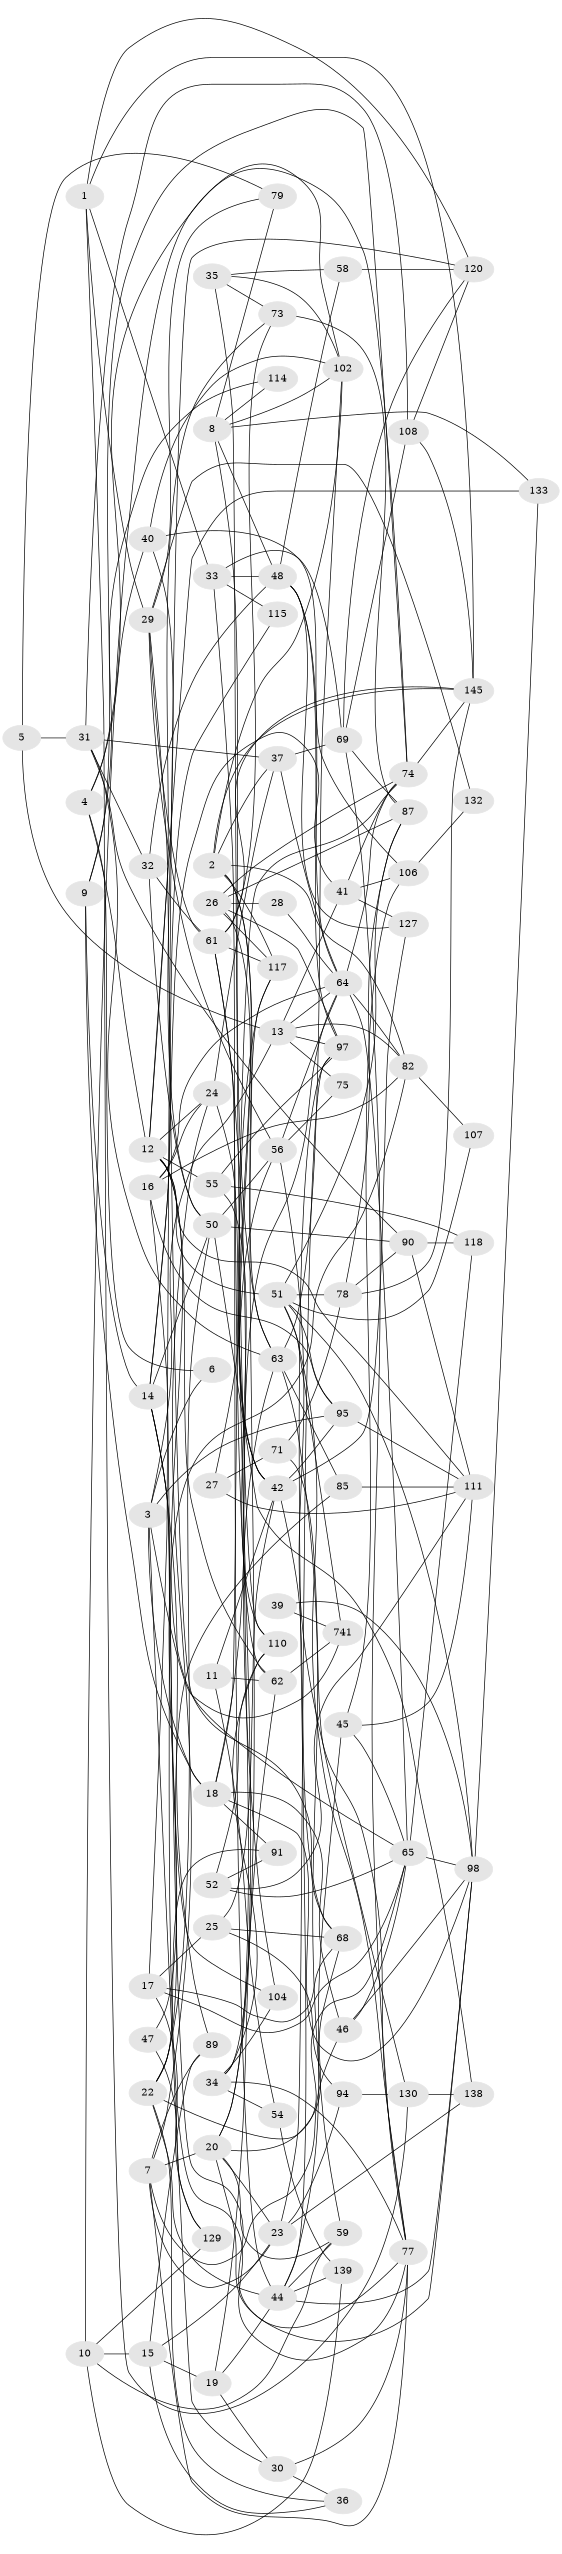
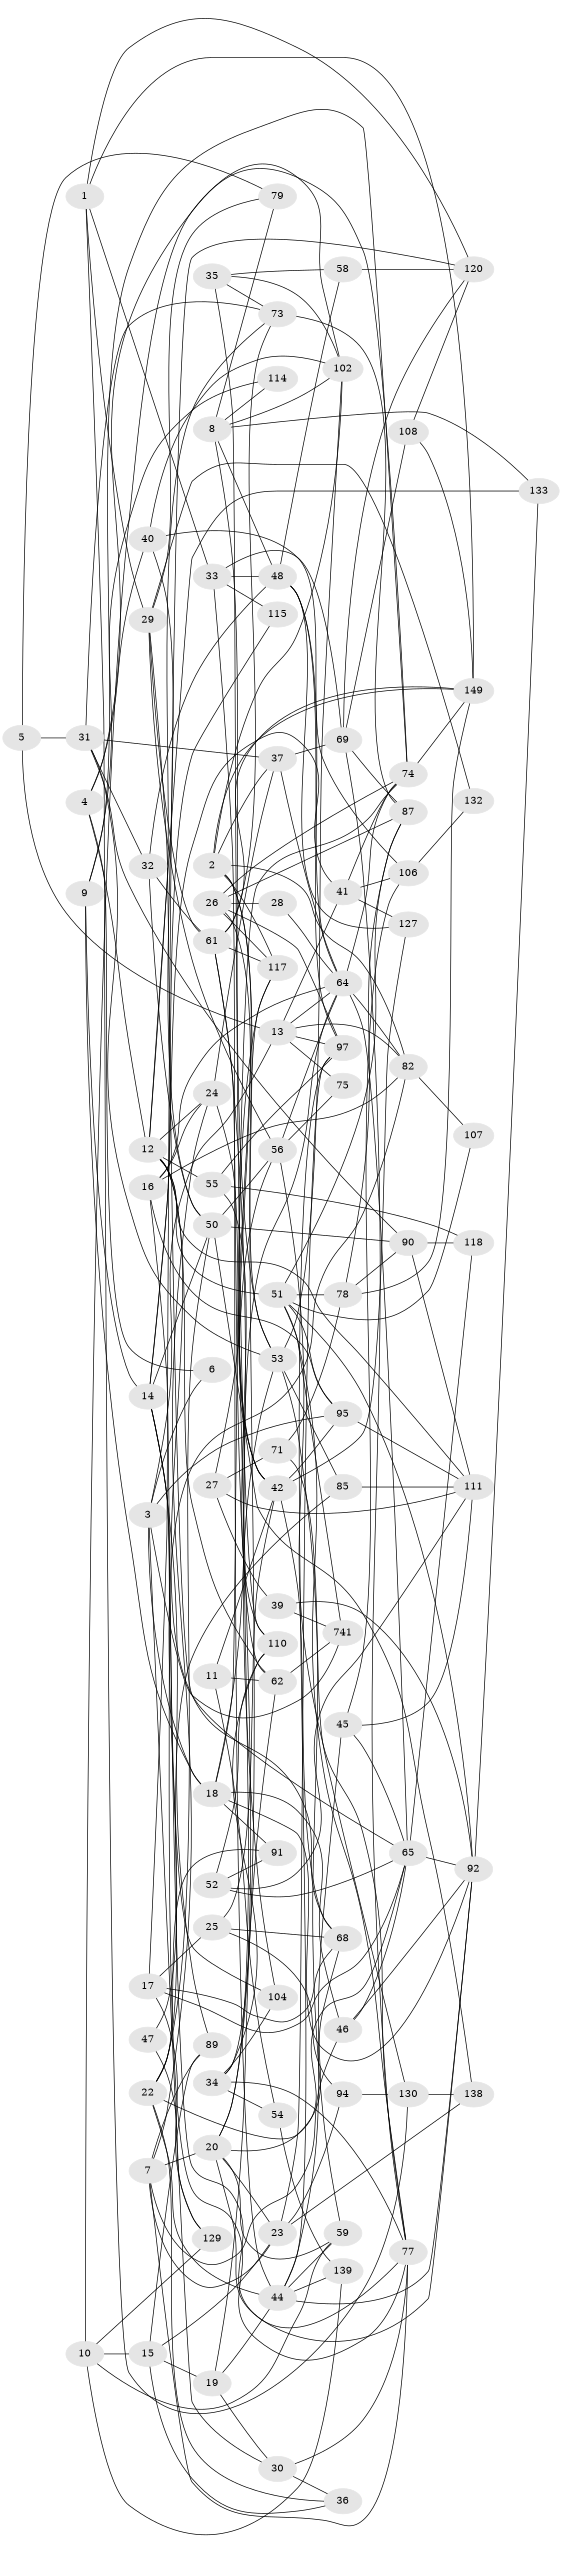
  graph {
    rankdir=LR
    node [color=gray90 style=filled]
    1 [super="+103"]
    29
    33 [super="+43"]
    120
    130
-   145
+   145 [label=149]
    79 [super="+105"]
    68
    56 [super="+66"]
    61 [super="+125"]
    132
    48 [super="+84"]
    115
    44 [super="+96"]
    69 [super="+122"]
    138
    2 [super="+109"]
    37 [super="+76"]
    42 [super="+128"]
-   53 [super="+60" label=63]
+   53 [super="+60"]
    82
    102 [super="+123"]
    117 [super="+146"]
    64 [super="+131"]
    95
    127
    59 [super="+83"]
    85
    107
    3 [super="+70"]
    6
    13
    18 [super="+100"]
    30
    n35 [label=741]
    41 [super="+72"]
    75
    97 [super="+126"]
    46
    74 [super="+140"]
    91
-   92 [super="+137" label=98]
+   92 [super="+137"]
    77 [super="+134"]
    36
    111 [super="+142"]
    4 [super="+88"]
    12 [super="+21"]
    40
    24 [super="+101"]
    133
    62
    51 [super="+98"]
    55
    65 [super="+143"]
    73
    50 [super="+93"]
    106
    5
    31 [super="+119"]
    32
    90 [super="+124"]
    108
    7 [super="+112"]
    20 [super="+57"]
    23 [super="+121"]
    89
    94
    58
    8
    114
    9 [super="+80"]
    14 [super="+38"]
    104
    10 [super="+135"]
    15 [super="+113"]
    129
    139
    19
    11
    54
    87 [super="+99"]
    78 [super="+86"]
    110
    118
    16 [super="+81"]
    17 [super="+63"]
    25
    45
    22 [super="+136"]
    26 [super="+67"]
    28
    27 [super="+116"]
    39
    71
    34 [super="+49"]
    35
    47
    52
    1 -- 29
    1 -- 33
    1 -- 120
    1 -- 130
    1 -- 145
    29 -- 79
    29 -- 68
    29 -- 56
    29 -- 61
    29 -- 132
    33 -- 48
    33 -- 115
    33 -- 44
    33 -- 69
    130 -- 138
    56 -- 64
    56 -- 75
    56 -- 77
    61 -- 145
    61 -- 117
    61 -- 62
    61 -- 73
    61 -- 104
    48 -- 64
    48 -- 127
    48 -- 97
    48 -- 58
    44 -- 59
    44 -- 97
    44 -- 92
    44 -- 139
    44 -- 45
    69 -- 120
    69 -- 77
    69 -- 108
    69 -- 87
    2 -- 145
    2 -- 37
    2 -- 42
    2 -- 53
    2 -- 82
    2 -- 102
    2 -- 117
    37 -- 69
    37 -- 64
    42 -- 68
    42 -- 95
    42 -- 127
    53 -- 102
    53 -- 59
    53 -- 85
    82 -- 107
    64 -- 82
    64 -- 74
    64 -- 65
    95 -- 111
    85 -- 111
    3 -- 95
    3 -- 6
    3 -- 13
    3 -- 18
    3 -- 30
    3 -- n35
    13 -- 82
    13 -- 64
    13 -- 41
    13 -- 75
    13 -- 97
    18 -- 53
    18 -- 46
    18 -- 74
    18 -- 91
    18 -- 92
    30 -- 77
    30 -- 36
    41 -- 127
    41 -- 74
    41 -- 106
    46 -- 92
    46 -- 65
    74 -- 145
    92 -- 133
    4 -- 102
    4 -- 6
    4 -- 12
    4 -- 40
    12 -- 111
    12 -- 24
    12 -- 133
    12 -- 62
    12 -- 51
    12 -- 55
    12 -- 65
    12 -- 73
    40 -- 102
    40 -- 50
    40 -- 106
    24 -- 37 [weight=2]
    24 -- 42
    62 -- n35
    51 -- 95
    51 -- 107
    51 -- n35
    51 -- 92
    51 -- 77
    51 -- 87
    51 -- 78
    55 -- 97
    55 -- 110
    55 -- 118
    65 -- 92
    65 -- 118
    73 -- 87
    50 -- 56
    50 -- 138
    50 -- 90
    106 -- 132
    5 -- 79
    5 -- 13
    5 -- 31
    31 -- 37 [weight=2]
    31 -- 53
    31 -- 32
    31 -- 90
-   31 -- 108
+   31 -- 73
    32 -- 61
    32 -- 48
    32 -- 50
    90 -- 111
    90 -- 118
    108 -- 120
    108 -- 145
    7 -- 46
    7 -- 77
    7 -- 24
    7 -- 20
    7 -- 23
    7 -- 89
    20 -- 68
    20 -- 117
    20 -- 64
    20 -- 59
    20 -- 92
    20 -- 23
    23 -- 138
    23 -- 97
    23 -- 94
    94 -- 130
    58 -- 120
    8 -- 79
    8 -- 48
    8 -- 53
    8 -- 102
    8 -- 133
    8 -- 114
    9 -- 18
    9 -- 74
    9 -- 114
    9 -- 14
    14 -- 115
    14 -- 41
    14 -- 77
    14 -- 50
    14 -- 89
    14 -- 104
    10 -- 59
    10 -- 74
    10 -- 15
    10 -- 129
    10 -- 139
    15 -- 36
    15 -- 23
    15 -- 89
    15 -- 19
    19 -- 44
    19 -- 30
    19 -- 62
    11 -- 42
    11 -- 62
    11 -- 54
    54 -- 139
    78 -- 145
    78 -- 90
    78 -- 87
    16 -- 82
    16 -- 64
    16 -- 95
    16 -- 77
    16 -- 24
    17 -- 120
    17 -- 68
    17 -- 65
    17 -- 129
    17 -- 25
    25 -- 68
    25 -- 42
    25 -- 94
    45 -- 111
    45 -- 65
    45 -- 106
    22 -- 44
    22 -- 85
    22 -- 91
    22 -- 36
    22 -- 65
    22 -- 50
    26 -- 42 [weight=2]
    26 -- 117
    26 -- 97
    26 -- 74
    26 -- 87
    26 -- 28
    28 -- 64
    27 -- 56
    27 -- 111
+   27 -- 39
    27 -- 71
    39 -- n35
    39 -- 92
    71 -- 130
    71 -- 78
    34 -- 117
    34 -- 77
    34 -- 104
    34 -- 54
    34 -- 110
    35 -- 102
    35 -- 73
    35 -- 58
    35 -- 110
    47 -- 82
    47 -- 129
    52 -- 91
    52 -- 111
    52 -- 65
    52 -- 110
  }
